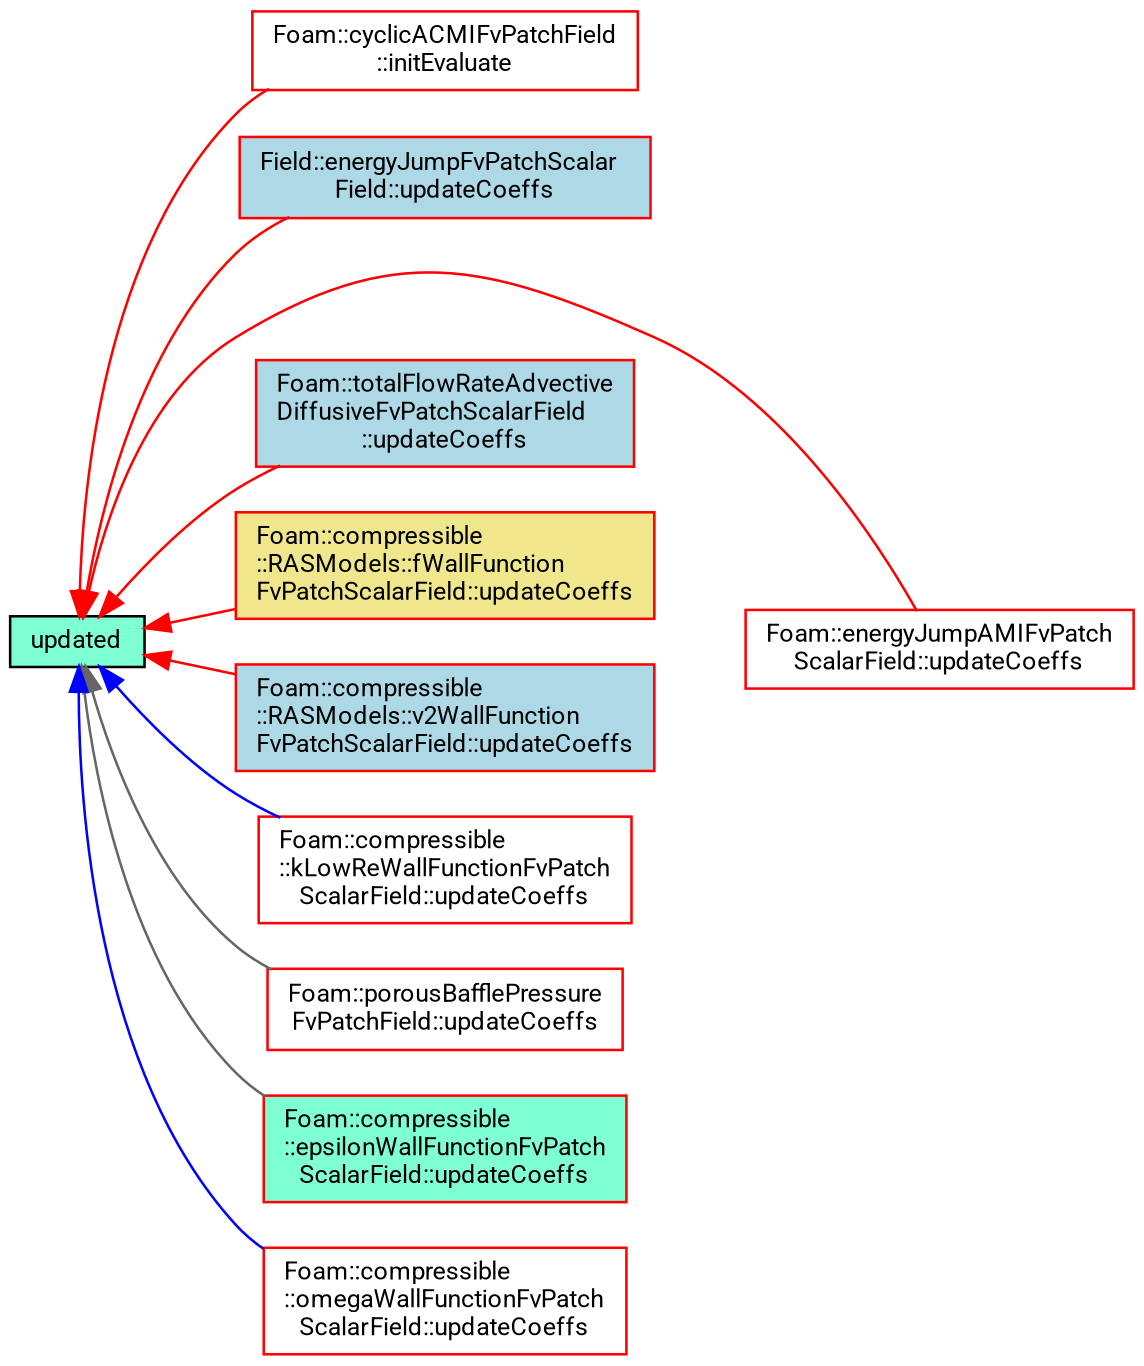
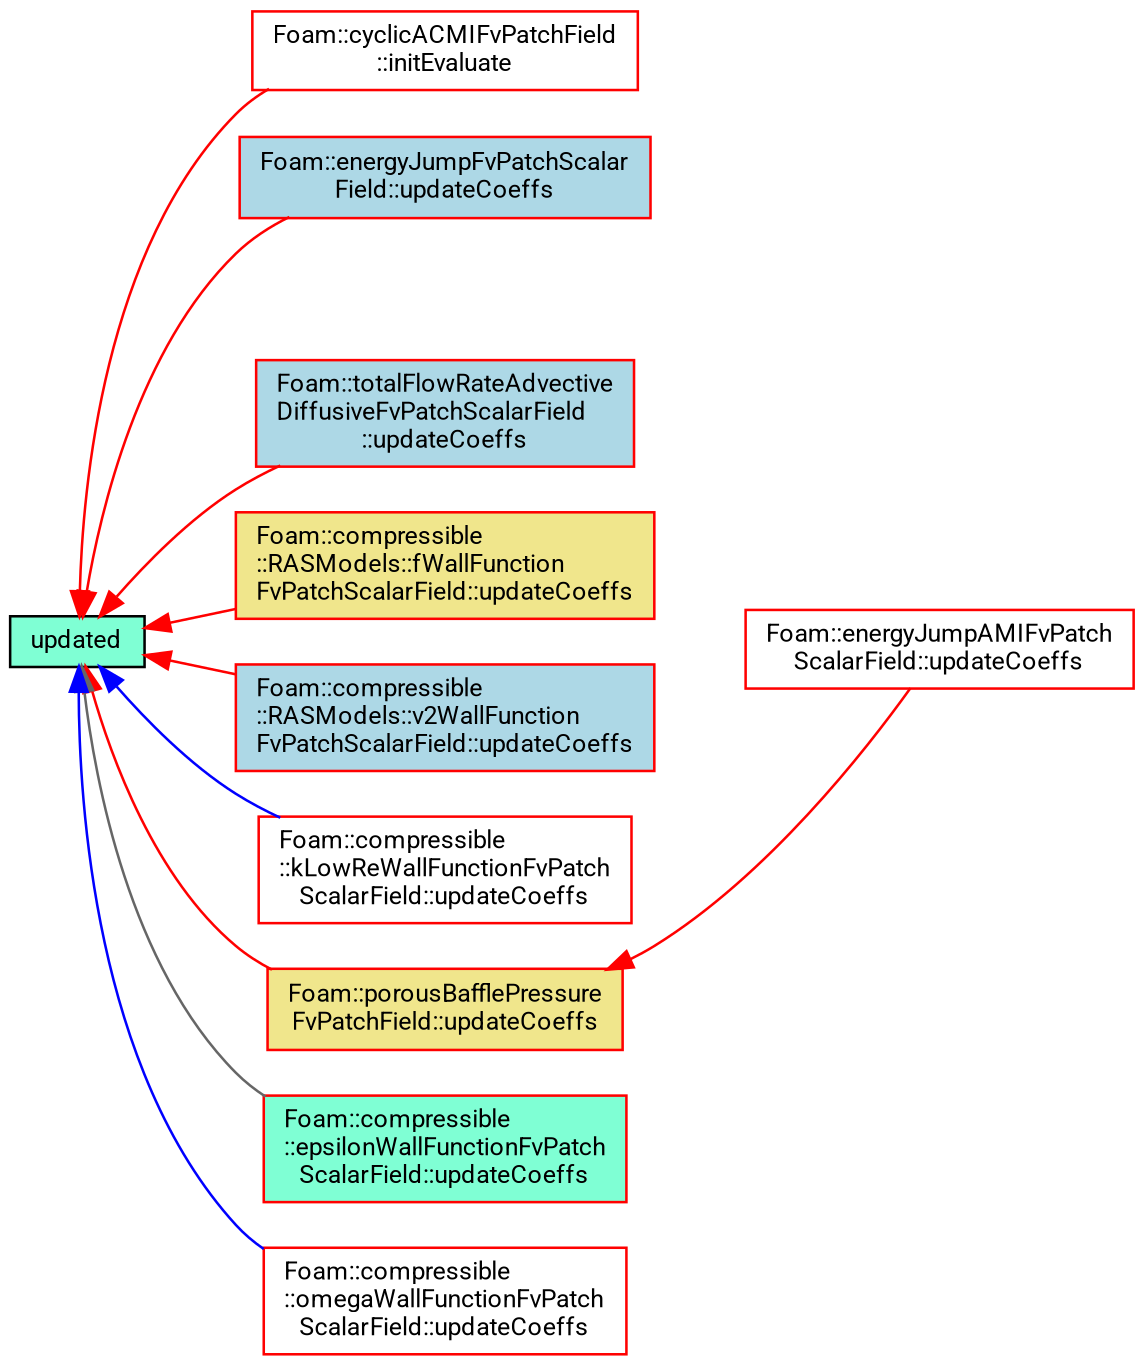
  digraph {
    fontname=Roboto
    rankdir=LR
    node [color=red fillcolor=white fontname=Roboto fontsize=10 shape=record style=filled]
    edge [color=red dir=back fontname=Roboto fontsize=10 labelfontname=FreeSans labelfontsize=10 style=solid]
    n1 [color=black fillcolor=aquamarine fontcolor=black height=0.2 label=updated width=0.4]
    n2 [height=0.2 label="Foam::cyclicACMIFvPatchField\l::initEvaluate" width=0.4]
-   n3 [fillcolor=lightblue height=0.2 label="Field::energyJumpFvPatchScalar\lField::updateCoeffs" width=0.4]
+   n3 [fillcolor=lightblue height=0.2 label="Foam::energyJumpFvPatchScalar\lField::updateCoeffs" width=0.4]
    n4 [height=0.2 label="Foam::energyJumpAMIFvPatch\lScalarField::updateCoeffs" width=0.4]
    n5 [fillcolor=lightblue height=0.2 label="Foam::totalFlowRateAdvective\lDiffusiveFvPatchScalarField\l::updateCoeffs" width=0.4]
    n6 [fillcolor=khaki height=0.2 label="Foam::compressible\l::RASModels::fWallFunction\lFvPatchScalarField::updateCoeffs" width=0.4]
    n7 [fillcolor=lightblue height=0.2 label="Foam::compressible\l::RASModels::v2WallFunction\lFvPatchScalarField::updateCoeffs" width=0.4]
    n8 [height=0.2 label="Foam::compressible\l::kLowReWallFunctionFvPatch\lScalarField::updateCoeffs" width=0.4]
-   n9 [height=0.2 label="Foam::porousBafflePressure\lFvPatchField::updateCoeffs" width=0.4]
+   n9 [fillcolor=khaki height=0.2 label="Foam::porousBafflePressure\lFvPatchField::updateCoeffs" width=0.4]
    n10 [fillcolor=aquamarine height=0.2 label="Foam::compressible\l::epsilonWallFunctionFvPatch\lScalarField::updateCoeffs" width=0.4]
    n11 [height=0.2 label="Foam::compressible\l::omegaWallFunctionFvPatch\lScalarField::updateCoeffs" width=0.4]
    n1 -> n2
    n1 -> n3
-   n1 -> n4
+   n9 -> n4
    n1 -> n5
    n1 -> n6
    n1 -> n7
    n1 -> n8 [color=blue]
-   n1 -> n9 [color=gray40]
+   n1 -> n9
    n1 -> n10 [color=gray40]
    n1 -> n11 [color=blue]
  }
